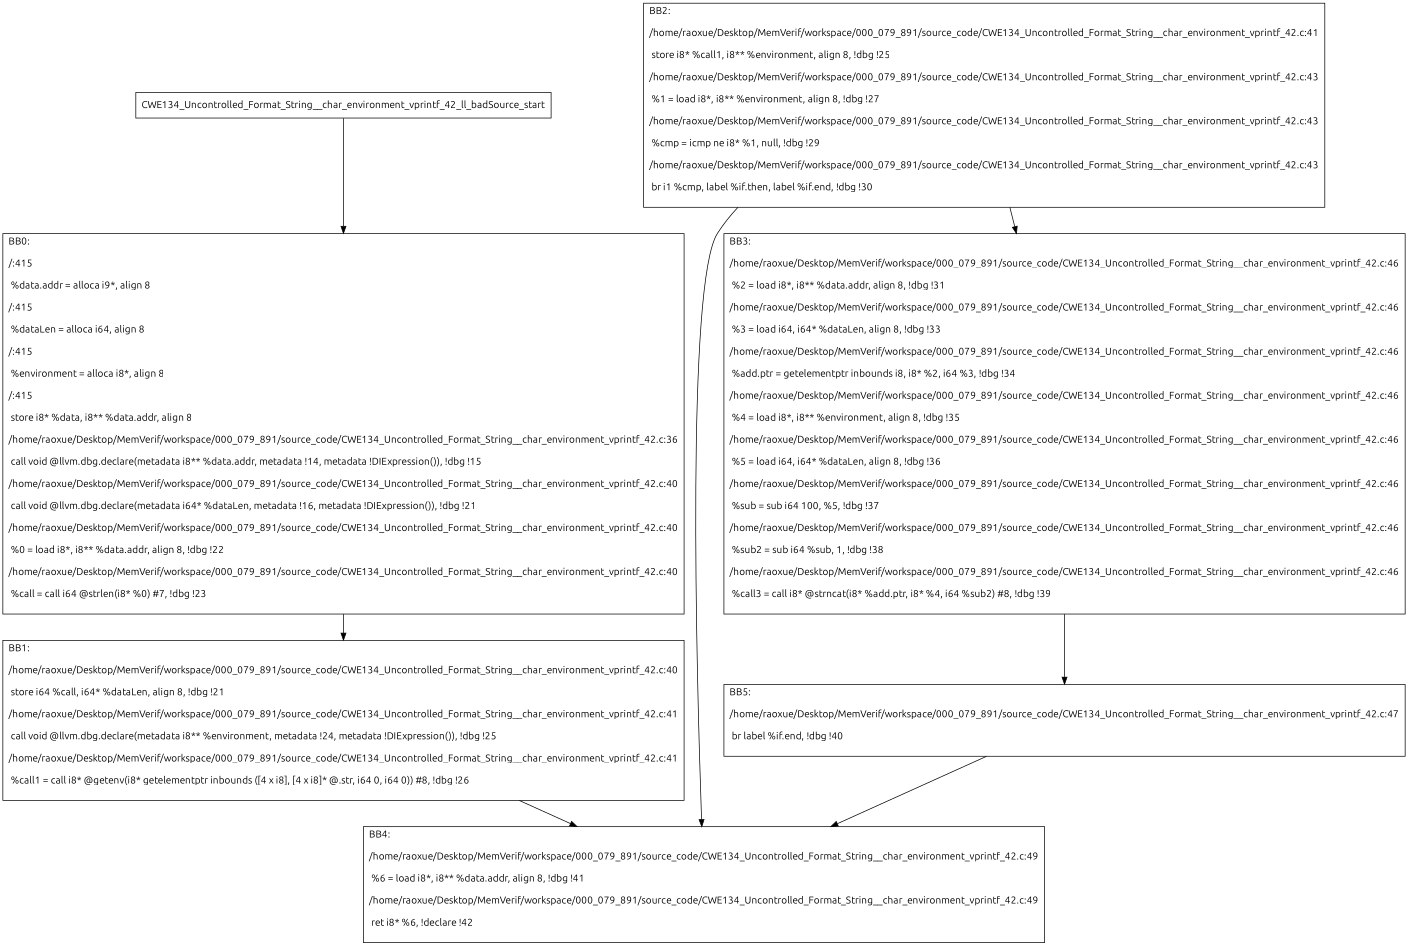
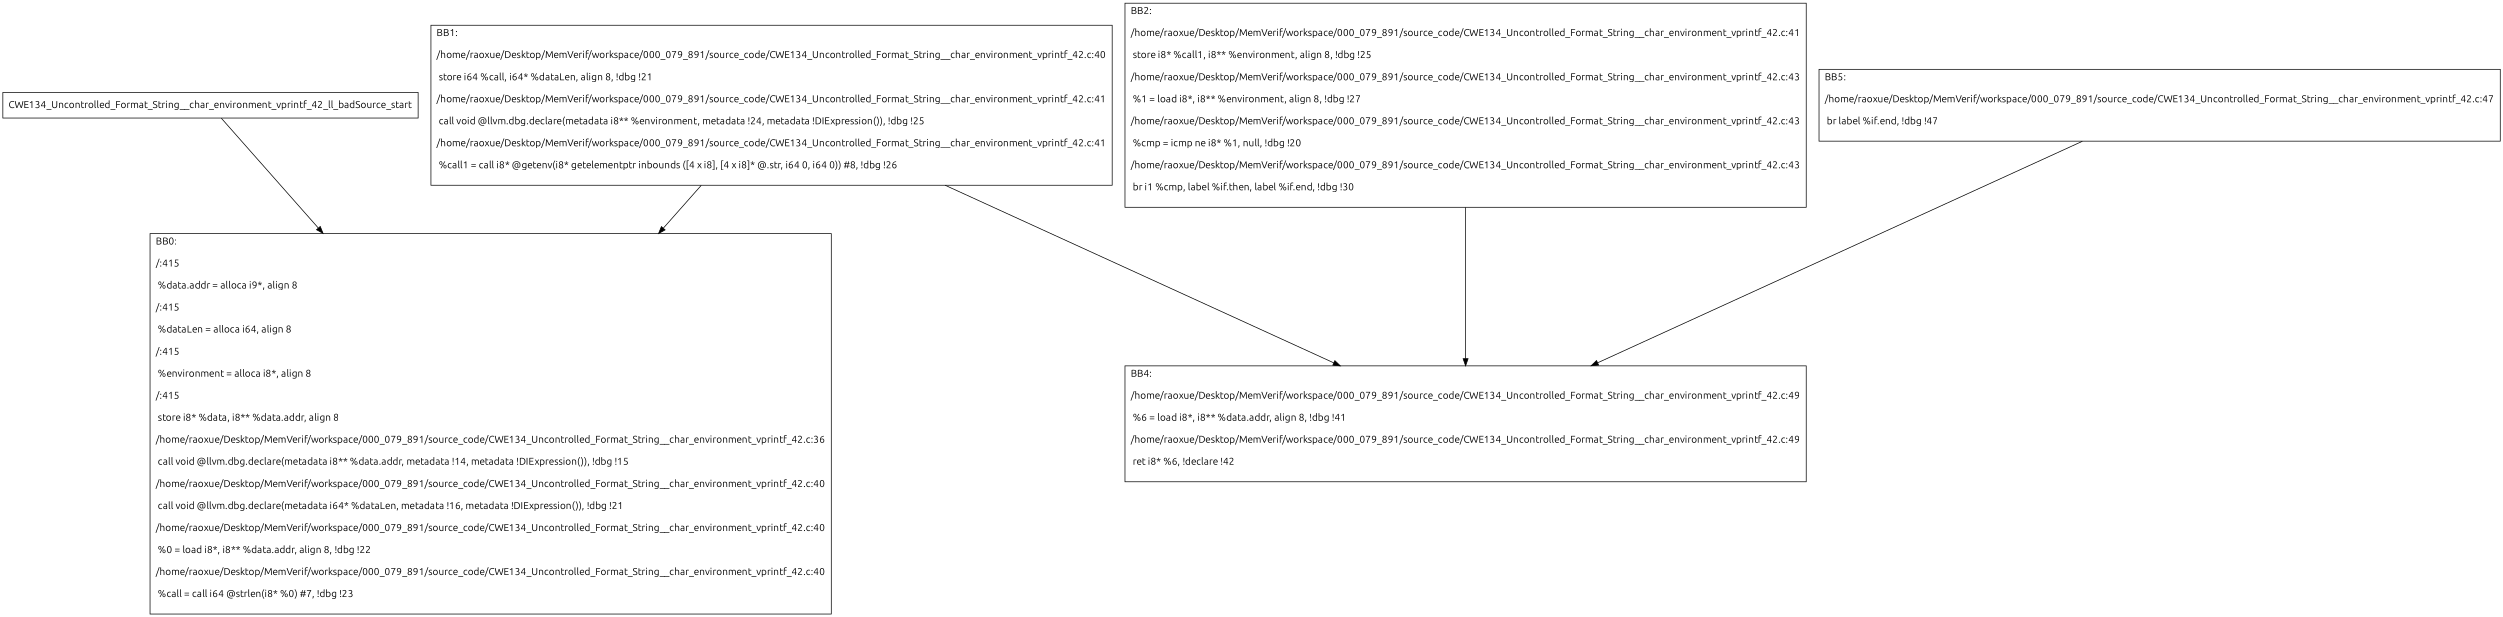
  digraph {
    fontname=Ubuntu
    node [fontname=Ubuntu shape=record]
    edge [fontname=Ubuntu]
    n1 [label="{CWE134_Uncontrolled_Format_String__char_environment_vprintf_42_ll_badSource_start}"]
    n2 [label="{BB0:\l\l/:415\l\n  %data.addr = alloca i9*, align 8\l\n/:415\l\n  %dataLen = alloca i64, align 8\l\n/:415\l\n  %environment = alloca i8*, align 8\l\n/:415\l\n  store i8* %data, i8** %data.addr, align 8\l\n/home/raoxue/Desktop/MemVerif/workspace/000_079_891/source_code/CWE134_Uncontrolled_Format_String__char_environment_vprintf_42.c:36\l\n  call void @llvm.dbg.declare(metadata i8** %data.addr, metadata !14, metadata !DIExpression()), !dbg !15\l\n/home/raoxue/Desktop/MemVerif/workspace/000_079_891/source_code/CWE134_Uncontrolled_Format_String__char_environment_vprintf_42.c:40\l\n  call void @llvm.dbg.declare(metadata i64* %dataLen, metadata !16, metadata !DIExpression()), !dbg !21\l\n/home/raoxue/Desktop/MemVerif/workspace/000_079_891/source_code/CWE134_Uncontrolled_Format_String__char_environment_vprintf_42.c:40\l\n  %0 = load i8*, i8** %data.addr, align 8, !dbg !22\l\n/home/raoxue/Desktop/MemVerif/workspace/000_079_891/source_code/CWE134_Uncontrolled_Format_String__char_environment_vprintf_42.c:40\l\n  %call = call i64 @strlen(i8* %0) #7, !dbg !23\l\n}"]
    n3 [label="{BB1:\l\l/home/raoxue/Desktop/MemVerif/workspace/000_079_891/source_code/CWE134_Uncontrolled_Format_String__char_environment_vprintf_42.c:40\l\n  store i64 %call, i64* %dataLen, align 8, !dbg !21\l\n/home/raoxue/Desktop/MemVerif/workspace/000_079_891/source_code/CWE134_Uncontrolled_Format_String__char_environment_vprintf_42.c:41\l\n  call void @llvm.dbg.declare(metadata i8** %environment, metadata !24, metadata !DIExpression()), !dbg !25\l\n/home/raoxue/Desktop/MemVerif/workspace/000_079_891/source_code/CWE134_Uncontrolled_Format_String__char_environment_vprintf_42.c:41\l\n  %call1 = call i8* @getenv(i8* getelementptr inbounds ([4 x i8], [4 x i8]* @.str, i64 0, i64 0)) #8, !dbg !26\l\n}"]
    n4 [label="{BB4:\l\l/home/raoxue/Desktop/MemVerif/workspace/000_079_891/source_code/CWE134_Uncontrolled_Format_String__char_environment_vprintf_42.c:49\l\n  %6 = load i8*, i8** %data.addr, align 8, !dbg !41\l\n/home/raoxue/Desktop/MemVerif/workspace/000_079_891/source_code/CWE134_Uncontrolled_Format_String__char_environment_vprintf_42.c:49\l\n  ret i8* %6, !declare !42\l\n}"]
-   n5 [label="{BB2:\l\l/home/raoxue/Desktop/MemVerif/workspace/000_079_891/source_code/CWE134_Uncontrolled_Format_String__char_environment_vprintf_42.c:41\l\n  store i8* %call1, i8** %environment, align 8, !dbg !25\l\n/home/raoxue/Desktop/MemVerif/workspace/000_079_891/source_code/CWE134_Uncontrolled_Format_String__char_environment_vprintf_42.c:43\l\n  %1 = load i8*, i8** %environment, align 8, !dbg !27\l\n/home/raoxue/Desktop/MemVerif/workspace/000_079_891/source_code/CWE134_Uncontrolled_Format_String__char_environment_vprintf_42.c:43\l\n  %cmp = icmp ne i8* %1, null, !dbg !29\l\n/home/raoxue/Desktop/MemVerif/workspace/000_079_891/source_code/CWE134_Uncontrolled_Format_String__char_environment_vprintf_42.c:43\l\n  br i1 %cmp, label %if.then, label %if.end, !dbg !30\l\n}"]
-   n6 [label="{BB3:\l\l/home/raoxue/Desktop/MemVerif/workspace/000_079_891/source_code/CWE134_Uncontrolled_Format_String__char_environment_vprintf_42.c:46\l\n  %2 = load i8*, i8** %data.addr, align 8, !dbg !31\l\n/home/raoxue/Desktop/MemVerif/workspace/000_079_891/source_code/CWE134_Uncontrolled_Format_String__char_environment_vprintf_42.c:46\l\n  %3 = load i64, i64* %dataLen, align 8, !dbg !33\l\n/home/raoxue/Desktop/MemVerif/workspace/000_079_891/source_code/CWE134_Uncontrolled_Format_String__char_environment_vprintf_42.c:46\l\n  %add.ptr = getelementptr inbounds i8, i8* %2, i64 %3, !dbg !34\l\n/home/raoxue/Desktop/MemVerif/workspace/000_079_891/source_code/CWE134_Uncontrolled_Format_String__char_environment_vprintf_42.c:46\l\n  %4 = load i8*, i8** %environment, align 8, !dbg !35\l\n/home/raoxue/Desktop/MemVerif/workspace/000_079_891/source_code/CWE134_Uncontrolled_Format_String__char_environment_vprintf_42.c:46\l\n  %5 = load i64, i64* %dataLen, align 8, !dbg !36\l\n/home/raoxue/Desktop/MemVerif/workspace/000_079_891/source_code/CWE134_Uncontrolled_Format_String__char_environment_vprintf_42.c:46\l\n  %sub = sub i64 100, %5, !dbg !37\l\n/home/raoxue/Desktop/MemVerif/workspace/000_079_891/source_code/CWE134_Uncontrolled_Format_String__char_environment_vprintf_42.c:46\l\n  %sub2 = sub i64 %sub, 1, !dbg !38\l\n/home/raoxue/Desktop/MemVerif/workspace/000_079_891/source_code/CWE134_Uncontrolled_Format_String__char_environment_vprintf_42.c:46\l\n  %call3 = call i8* @strncat(i8* %add.ptr, i8* %4, i64 %sub2) #8, !dbg !39\l\n}"]
-   n7 [label="{BB5:\l\l/home/raoxue/Desktop/MemVerif/workspace/000_079_891/source_code/CWE134_Uncontrolled_Format_String__char_environment_vprintf_42.c:47\l\n  br label %if.end, !dbg !40\l\n}"]
+   n5 [label="{BB2:\l\l/home/raoxue/Desktop/MemVerif/workspace/000_079_891/source_code/CWE134_Uncontrolled_Format_String__char_environment_vprintf_42.c:41\l\n  store i8* %call1, i8** %environment, align 8, !dbg !25\l\n/home/raoxue/Desktop/MemVerif/workspace/000_079_891/source_code/CWE134_Uncontrolled_Format_String__char_environment_vprintf_42.c:43\l\n  %1 = load i8*, i8** %environment, align 8, !dbg !27\l\n/home/raoxue/Desktop/MemVerif/workspace/000_079_891/source_code/CWE134_Uncontrolled_Format_String__char_environment_vprintf_42.c:43\l\n  %cmp = icmp ne i8* %1, null, !dbg !20\l\n/home/raoxue/Desktop/MemVerif/workspace/000_079_891/source_code/CWE134_Uncontrolled_Format_String__char_environment_vprintf_42.c:43\l\n  br i1 %cmp, label %if.then, label %if.end, !dbg !30\l\n}"]
+   n7 [label="{BB5:\l\l/home/raoxue/Desktop/MemVerif/workspace/000_079_891/source_code/CWE134_Uncontrolled_Format_String__char_environment_vprintf_42.c:47\l\n  br label %if.end, !dbg !47\l\n}"]
    n1 -> n2
-   n2 -> n3
+   n3 -> n2
    n3 -> n4
    n5 -> n4
-   n5 -> n6
-   n6 -> n7
    n7 -> n4
  }
